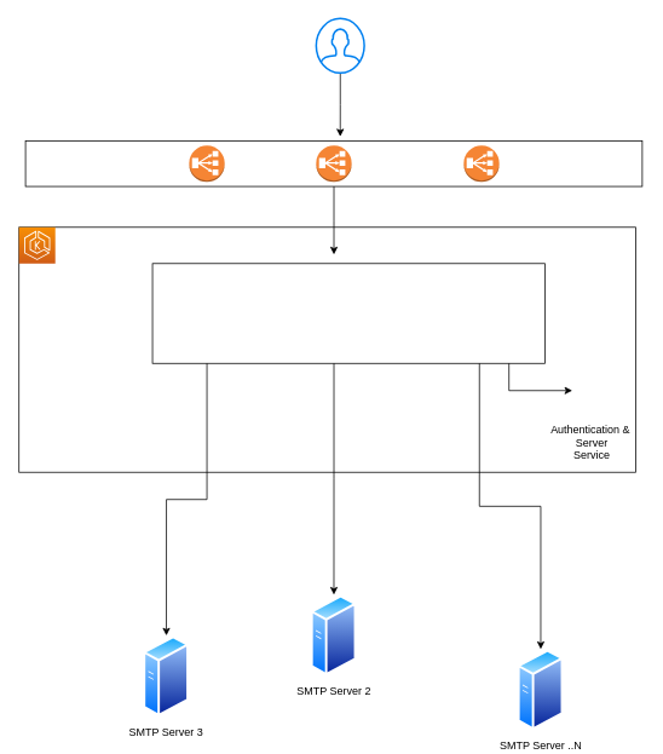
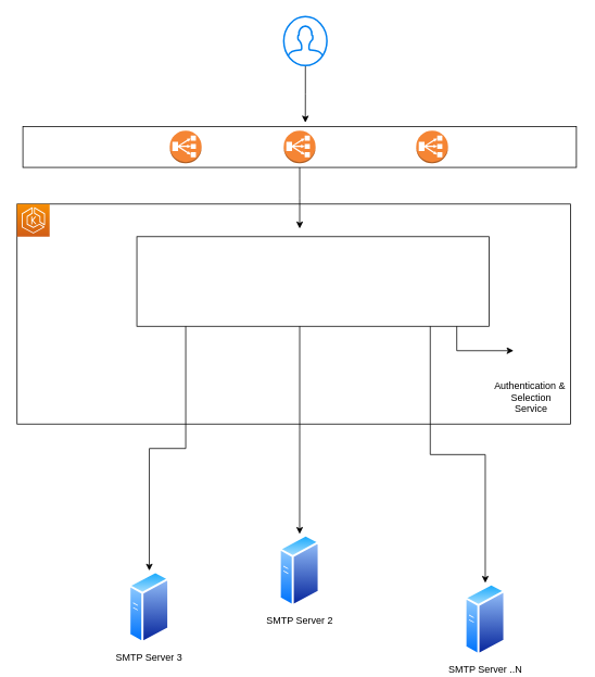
  <mxCell id="0" />
  <mxCell id="1" parent="0" />
  <mxCell id="2" value="" style="rounded=0;whiteSpace=wrap;html=1;" vertex="1" parent="1"><mxGeometry x="20" y="250" width="680" height="270" as="geometry" /></mxCell>
  <mxCell id="3" value="" style="rounded=0;whiteSpace=wrap;html=1;" vertex="1" parent="1"><mxGeometry x="167.15" y="290" width="432.85" height="110" as="geometry" /></mxCell>
  <mxCell id="4" value="SMTP Server 3" style="aspect=fixed;perimeter=ellipsePerimeter;html=1;align=center;shadow=0;dashed=0;spacingTop=3;image;image=img/lib/active_directory/generic_server.svg;" vertex="1" parent="1"><mxGeometry x="157.25" y="700" width="50.4" height="90" as="geometry" /></mxCell>
  <mxCell id="5" value="SMTP Server 2" style="aspect=fixed;perimeter=ellipsePerimeter;html=1;align=center;shadow=0;dashed=0;spacingTop=3;image;image=img/lib/active_directory/generic_server.svg;" vertex="1" parent="1"><mxGeometry x="341.95" y="655" width="50.4" height="90" as="geometry" /></mxCell>
  <mxCell id="6" value="SMTP Server ..N" style="aspect=fixed;perimeter=ellipsePerimeter;html=1;align=center;shadow=0;dashed=0;spacingTop=3;image;image=img/lib/active_directory/generic_server.svg;" vertex="1" parent="1"><mxGeometry x="570" y="715" width="50.4" height="90" as="geometry" /></mxCell>
  <mxCell id="7" style="edgeStyle=orthogonalEdgeStyle;rounded=0;orthogonalLoop=1;jettySize=auto;html=1;entryX=0.5;entryY=0;entryDx=0;entryDy=0;" edge="1" parent="1" source="8" target="4"><mxGeometry relative="1" as="geometry" /></mxCell>
  <mxCell id="8" value="" style="shape=image;verticalLabelPosition=bottom;labelBackgroundColor=#ffffff;verticalAlign=top;aspect=fixed;imageAspect=0;image=https://dwglogo.com/wp-content/uploads/2017/09/3630px-Nginx_logo.png;" vertex="1" parent="1"><mxGeometry x="140" y="280" width="174.3" height="120" as="geometry" /></mxCell>
  <mxCell id="9" style="edgeStyle=orthogonalEdgeStyle;rounded=0;orthogonalLoop=1;jettySize=auto;html=1;entryX=0.5;entryY=0;entryDx=0;entryDy=0;" edge="1" parent="1" source="10" target="5"><mxGeometry relative="1" as="geometry" /></mxCell>
  <mxCell id="10" value="" style="shape=image;verticalLabelPosition=bottom;labelBackgroundColor=#ffffff;verticalAlign=top;aspect=fixed;imageAspect=0;image=https://dwglogo.com/wp-content/uploads/2017/09/3630px-Nginx_logo.png;" vertex="1" parent="1"><mxGeometry x="280" y="280" width="174.3" height="120" as="geometry" /></mxCell>
  <mxCell id="11" style="edgeStyle=orthogonalEdgeStyle;rounded=0;orthogonalLoop=1;jettySize=auto;html=1;entryX=0;entryY=0.5;entryDx=0;entryDy=0;exitX=0.908;exitY=1;exitDx=0;exitDy=0;exitPerimeter=0;" edge="1" parent="1" source="3" target="14"><mxGeometry relative="1" as="geometry" /></mxCell>
  <mxCell id="12" style="edgeStyle=orthogonalEdgeStyle;rounded=0;orthogonalLoop=1;jettySize=auto;html=1;entryX=0.5;entryY=0;entryDx=0;entryDy=0;" edge="1" parent="1" source="13" target="6"><mxGeometry relative="1" as="geometry" /></mxCell>
  <mxCell id="13" value="" style="shape=image;verticalLabelPosition=bottom;labelBackgroundColor=#ffffff;verticalAlign=top;aspect=fixed;imageAspect=0;image=https://dwglogo.com/wp-content/uploads/2017/09/3630px-Nginx_logo.png;" vertex="1" parent="1"><mxGeometry x="440.4" y="280" width="174.3" height="120" as="geometry" /></mxCell>
- <mxCell id="14" value="Authentication &amp; &#10;Server&#10;Service" style="shape=image;verticalLabelPosition=bottom;labelBackgroundColor=#ffffff;verticalAlign=top;aspect=fixed;imageAspect=0;image=https://i.pinimg.com/originals/12/5c/e0/125ce0baff3271761ca61843eccf7985.jpg;" vertex="1" parent="1"><mxGeometry x="630" y="400" width="43.85" height="60" as="geometry" /></mxCell>
+ <mxCell id="14" value="Authentication &amp; &#10;Selection&#10;Service" style="shape=image;verticalLabelPosition=bottom;labelBackgroundColor=#ffffff;verticalAlign=top;aspect=fixed;imageAspect=0;image=https://i.pinimg.com/originals/12/5c/e0/125ce0baff3271761ca61843eccf7985.jpg;" vertex="1" parent="1"><mxGeometry x="630" y="400" width="43.85" height="60" as="geometry" /></mxCell>
  <mxCell id="15" value="" style="points=[[0,0,0],[0.25,0,0],[0.5,0,0],[0.75,0,0],[1,0,0],[0,1,0],[0.25,1,0],[0.5,1,0],[0.75,1,0],[1,1,0],[0,0.25,0],[0,0.5,0],[0,0.75,0],[1,0.25,0],[1,0.5,0],[1,0.75,0]];outlineConnect=0;fontColor=#232F3E;gradientColor=#F78E04;gradientDirection=north;fillColor=#D05C17;strokeColor=#ffffff;dashed=0;verticalLabelPosition=bottom;verticalAlign=top;align=center;html=1;fontSize=12;fontStyle=0;aspect=fixed;shape=mxgraph.aws4.resourceIcon;resIcon=mxgraph.aws4.eks;" vertex="1" parent="1"><mxGeometry x="20" y="250" width="40" height="40" as="geometry" /></mxCell>
  <mxCell id="16" style="edgeStyle=orthogonalEdgeStyle;rounded=0;orthogonalLoop=1;jettySize=auto;html=1;" edge="1" parent="1" source="17" target="10"><mxGeometry relative="1" as="geometry" /></mxCell>
  <mxCell id="17" value="" style="rounded=0;whiteSpace=wrap;html=1;" vertex="1" parent="1"><mxGeometry x="27.15" y="155" width="680" height="50" as="geometry" /></mxCell>
  <mxCell id="18" value="" style="outlineConnect=0;dashed=0;verticalLabelPosition=bottom;verticalAlign=top;align=center;html=1;shape=mxgraph.aws3.classic_load_balancer;fillColor=#F58534;gradientColor=none;" vertex="1" parent="1"><mxGeometry x="207.65" y="160" width="39" height="40" as="geometry" /></mxCell>
  <mxCell id="19" value="" style="outlineConnect=0;dashed=0;verticalLabelPosition=bottom;verticalAlign=top;align=center;html=1;shape=mxgraph.aws3.classic_load_balancer;fillColor=#F58534;gradientColor=none;" vertex="1" parent="1"><mxGeometry x="347.65" y="160" width="39" height="40" as="geometry" /></mxCell>
  <mxCell id="20" value="" style="outlineConnect=0;dashed=0;verticalLabelPosition=bottom;verticalAlign=top;align=center;html=1;shape=mxgraph.aws3.classic_load_balancer;fillColor=#F58534;gradientColor=none;" vertex="1" parent="1"><mxGeometry x="510.4" y="160" width="39" height="40" as="geometry" /></mxCell>
  <mxCell id="21" style="edgeStyle=orthogonalEdgeStyle;rounded=0;orthogonalLoop=1;jettySize=auto;html=1;" edge="1" parent="1" source="22"><mxGeometry relative="1" as="geometry"><mxPoint x="374.15" y="150" as="targetPoint" /></mxGeometry></mxCell>
  <mxCell id="22" value="" style="html=1;verticalLabelPosition=bottom;align=center;labelBackgroundColor=#ffffff;verticalAlign=top;strokeWidth=2;strokeColor=#0080F0;shadow=0;dashed=0;shape=mxgraph.ios7.icons.user;" vertex="1" parent="1"><mxGeometry x="347.65" y="20" width="53" height="60" as="geometry" /></mxCell>
